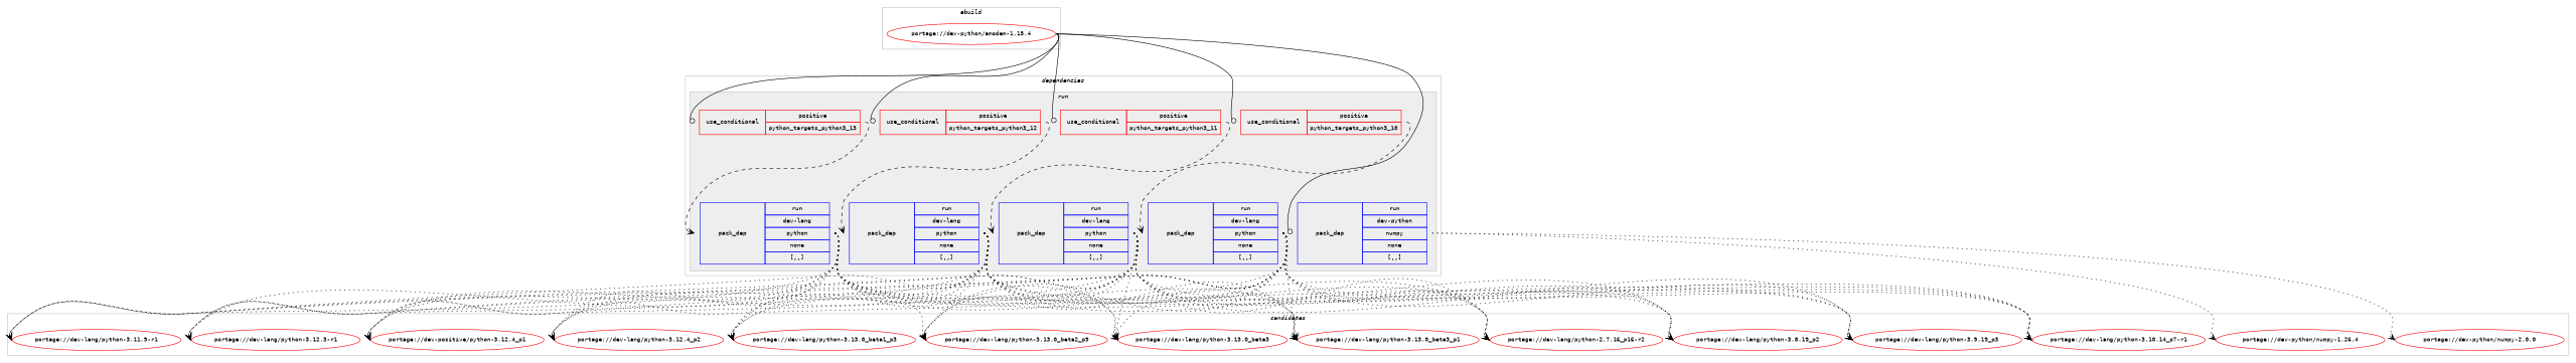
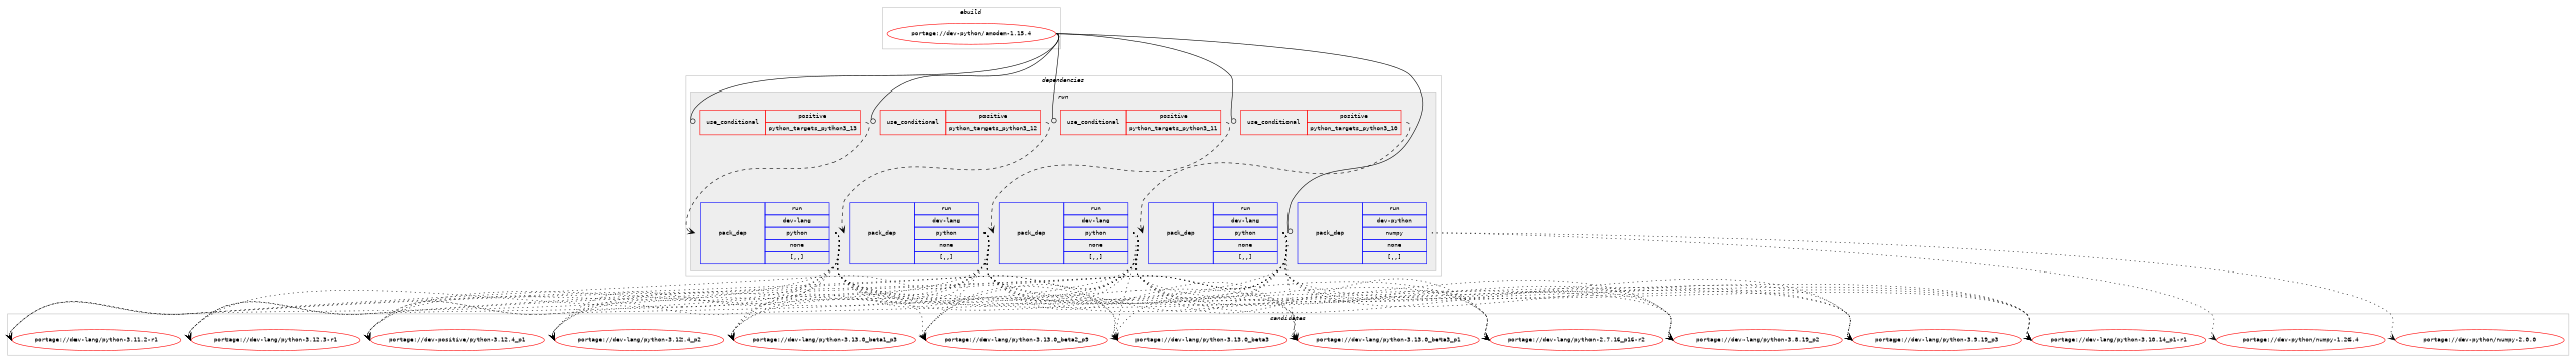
  digraph {
    compound=true
    concentrate=true
    fontname="DejaVu Sans Mono"
    fontsize=10
    newrank=true
    rankdir=TB
    ranksep=1.5
    node [color=red fontname="DejaVu Sans Mono" fontsize=10]
    edge [arrowhead=vee fontname="DejaVu Sans Mono" headport=w style=dotted tailport=e weight=100]
    n1 [label="portage://dev-python/amodem-1.15.4" width=4]
    n2 [color=blue label=<<TABLE BORDER="0" CELLBORDER="1" CELLSPACING="0" CELLPADDING="4" WIDTH="220"><TR><TD ROWSPAN="6" CELLPADDING="30">pack_dep</TD></TR><TR><TD WIDTH="110">run</TD></TR><TR><TD>dev-lang</TD></TR><TR><TD>python</TD></TR><TR><TD>none</TD></TR><TR><TD>[,,]</TD></TR></TABLE>> shape=none]
    n3 [label=<<TABLE BORDER="0" CELLBORDER="1" CELLSPACING="0" CELLPADDING="4"><TR><TD ROWSPAN="3" CELLPADDING="10">use_conditional</TD></TR><TR><TD>positive</TD></TR><TR><TD>python_targets_python3_10</TD></TR></TABLE>> shape=none]
    n4 [color=blue label=<<TABLE BORDER="0" CELLBORDER="1" CELLSPACING="0" CELLPADDING="4" WIDTH="220"><TR><TD ROWSPAN="6" CELLPADDING="30">pack_dep</TD></TR><TR><TD WIDTH="110">run</TD></TR><TR><TD>dev-lang</TD></TR><TR><TD>python</TD></TR><TR><TD>none</TD></TR><TR><TD>[,,]</TD></TR></TABLE>> shape=none]
    n5 [label=<<TABLE BORDER="0" CELLBORDER="1" CELLSPACING="0" CELLPADDING="4"><TR><TD ROWSPAN="3" CELLPADDING="10">use_conditional</TD></TR><TR><TD>positive</TD></TR><TR><TD>python_targets_python3_11</TD></TR></TABLE>> shape=none]
    n6 [color=blue label=<<TABLE BORDER="0" CELLBORDER="1" CELLSPACING="0" CELLPADDING="4" WIDTH="220"><TR><TD ROWSPAN="6" CELLPADDING="30">pack_dep</TD></TR><TR><TD WIDTH="110">run</TD></TR><TR><TD>dev-lang</TD></TR><TR><TD>python</TD></TR><TR><TD>none</TD></TR><TR><TD>[,,]</TD></TR></TABLE>> shape=none]
    n7 [label=<<TABLE BORDER="0" CELLBORDER="1" CELLSPACING="0" CELLPADDING="4"><TR><TD ROWSPAN="3" CELLPADDING="10">use_conditional</TD></TR><TR><TD>positive</TD></TR><TR><TD>python_targets_python3_12</TD></TR></TABLE>> shape=none]
    n8 [color=blue label=<<TABLE BORDER="0" CELLBORDER="1" CELLSPACING="0" CELLPADDING="4" WIDTH="220"><TR><TD ROWSPAN="6" CELLPADDING="30">pack_dep</TD></TR><TR><TD WIDTH="110">run</TD></TR><TR><TD>dev-lang</TD></TR><TR><TD>python</TD></TR><TR><TD>none</TD></TR><TR><TD>[,,]</TD></TR></TABLE>> shape=none]
    n9 [label=<<TABLE BORDER="0" CELLBORDER="1" CELLSPACING="0" CELLPADDING="4"><TR><TD ROWSPAN="3" CELLPADDING="10">use_conditional</TD></TR><TR><TD>positive</TD></TR><TR><TD>python_targets_python3_13</TD></TR></TABLE>> shape=none]
    n10 [color=blue label=<<TABLE BORDER="0" CELLBORDER="1" CELLSPACING="0" CELLPADDING="4" WIDTH="220"><TR><TD ROWSPAN="6" CELLPADDING="30">pack_dep</TD></TR><TR><TD WIDTH="110">run</TD></TR><TR><TD>dev-python</TD></TR><TR><TD>numpy</TD></TR><TR><TD>none</TD></TR><TR><TD>[,,]</TD></TR></TABLE>> shape=none]
    n11 [label="portage://dev-lang/python-3.13.0_beta3_p1" width=4]
    n12 [label="portage://dev-lang/python-3.13.0_beta3" width=4]
    n13 [label="portage://dev-lang/python-3.13.0_beta2_p9" width=4]
    n14 [label="portage://dev-lang/python-3.13.0_beta1_p3" width=4]
    n15 [label="portage://dev-lang/python-3.12.4_p2" width=4]
    n16 [label="portage://dev-positive/python-3.12.4_p1" width=4]
    n17 [label="portage://dev-lang/python-3.12.3-r1" width=4]
-   n18 [label="portage://dev-lang/python-3.11.9-r1" width=4]
-   n19 [label="portage://dev-lang/python-3.10.14_p7-r1" width=4]
+   n18 [label="portage://dev-lang/python-3.11.2-r1" width=4]
+   n19 [label="portage://dev-lang/python-3.10.14_p1-r1" width=4]
    n20 [label="portage://dev-lang/python-3.9.19_p3" width=4]
    n21 [label="portage://dev-lang/python-3.8.19_p2" width=4]
    n22 [label="portage://dev-lang/python-2.7.16_p16-r2" width=4]
    n23 [label="portage://dev-python/numpy-2.0.0" width=4]
    n24 [label="portage://dev-python/numpy-1.26.4" width=4]
    subgraph cluster_1 {
      color=gray
      label=<<i>ebuild</i>>
      n1
    }
    subgraph cluster_2 {
      color=gray
      label=<<i>dependencies</i>>
      subgraph cluster_3 {
        color=gray
        fillcolor="#eeeeee"
        label=<<i>compile</i>>
        style=filled
      }
      subgraph cluster_4 {
        color=gray
        fillcolor="#eeeeee"
        label=<<i>compile and run</i>>
        style=filled
      }
      subgraph cluster_5 {
        color=gray
        fillcolor="#eeeeee"
        label=<<i>run</i>>
        style=filled
        subgraph sub_6 {
          color=gray
          fillcolor="#eeeeee"
          label=<<i>run</i>>
          style=filled
          n3
          subgraph sub_7 {
            color=gray
            fillcolor="#eeeeee"
            label=<<i>run</i>>
            style=filled
            n2
          }
        }
        subgraph sub_8 {
          color=gray
          fillcolor="#eeeeee"
          label=<<i>run</i>>
          style=filled
          n5
          subgraph sub_9 {
            color=gray
            fillcolor="#eeeeee"
            label=<<i>run</i>>
            style=filled
            n4
          }
        }
        subgraph sub_10 {
          color=gray
          fillcolor="#eeeeee"
          label=<<i>run</i>>
          style=filled
          n7
          subgraph sub_11 {
            color=gray
            fillcolor="#eeeeee"
            label=<<i>run</i>>
            style=filled
            n6
          }
        }
        subgraph sub_12 {
          color=gray
          fillcolor="#eeeeee"
          label=<<i>run</i>>
          style=filled
          n9
          subgraph sub_13 {
            color=gray
            fillcolor="#eeeeee"
            label=<<i>run</i>>
            style=filled
            n8
          }
        }
        subgraph sub_14 {
          color=gray
          fillcolor="#eeeeee"
          label=<<i>run</i>>
          style=filled
          n10
        }
      }
    }
    subgraph cluster_15 {
      color=gray
      label=<<i>candidates</i>>
      rank=same
      subgraph sub_16 {
        color=black
        label=<<i>candidates</i>>
        nodesep=1
        rank=same
        n11
        n12
        n13
        n14
        n15
        n16
        n17
        n18
        n19
        n20
        n21
        n22
      }
      subgraph sub_17 {
        color=black
        label=<<i>candidates</i>>
        nodesep=1
        rank=same
        n11
        n12
        n13
        n14
        n15
        n16
        n17
        n18
        n19
        n20
        n21
        n22
      }
      subgraph sub_18 {
        color=black
        label=<<i>candidates</i>>
        nodesep=1
        rank=same
        n11
        n12
        n13
        n14
        n15
        n16
        n17
        n18
        n19
        n20
        n21
        n22
      }
      subgraph sub_19 {
        color=black
        label=<<i>candidates</i>>
        nodesep=1
        rank=same
        n11
        n12
        n13
        n14
        n15
        n16
        n17
        n18
        n19
        n20
        n21
        n22
      }
      subgraph sub_20 {
        color=black
        label=<<i>candidates</i>>
        nodesep=1
        rank=same
        n23
        n24
      }
    }
    n1 -> n3 [arrowhead=odot style=solid weight=20]
    n1 -> n5 [arrowhead=odot style=solid weight=20]
    n1 -> n7 [arrowhead=odot style=solid weight=20]
    n1 -> n9 [arrowhead=odot style=solid weight=20]
    n1 -> n10 [arrowhead=odot style=solid weight=20]
    n2 -> n11
    n2 -> n12
    n2 -> n13
    n2 -> n14
    n2 -> n15
    n2 -> n16
    n2 -> n17
    n2 -> n18
    n2 -> n19
    n2 -> n20
    n2 -> n21
    n2 -> n22
    n3 -> n2 [style=dashed weight=20]
    n4 -> n11
    n4 -> n12
    n4 -> n13
    n4 -> n14
    n4 -> n15
    n4 -> n16
    n4 -> n17
    n4 -> n18
    n4 -> n19
    n4 -> n20
    n4 -> n21
    n4 -> n22
    n5 -> n4 [style=dashed weight=20]
    n6 -> n11
    n6 -> n12
    n6 -> n13
    n6 -> n14
    n6 -> n15
    n6 -> n16
    n6 -> n17
    n6 -> n18
    n6 -> n19
    n6 -> n20
    n6 -> n21
    n6 -> n22
    n7 -> n6 [style=dashed weight=20]
    n8 -> n11
    n8 -> n12
    n8 -> n13
    n8 -> n14
    n8 -> n15
    n8 -> n16
    n8 -> n17
    n8 -> n18
    n8 -> n19
    n8 -> n20
    n8 -> n21
    n8 -> n22
    n9 -> n8 [style=dashed weight=20]
    n10 -> n23
    n10 -> n24
  }
